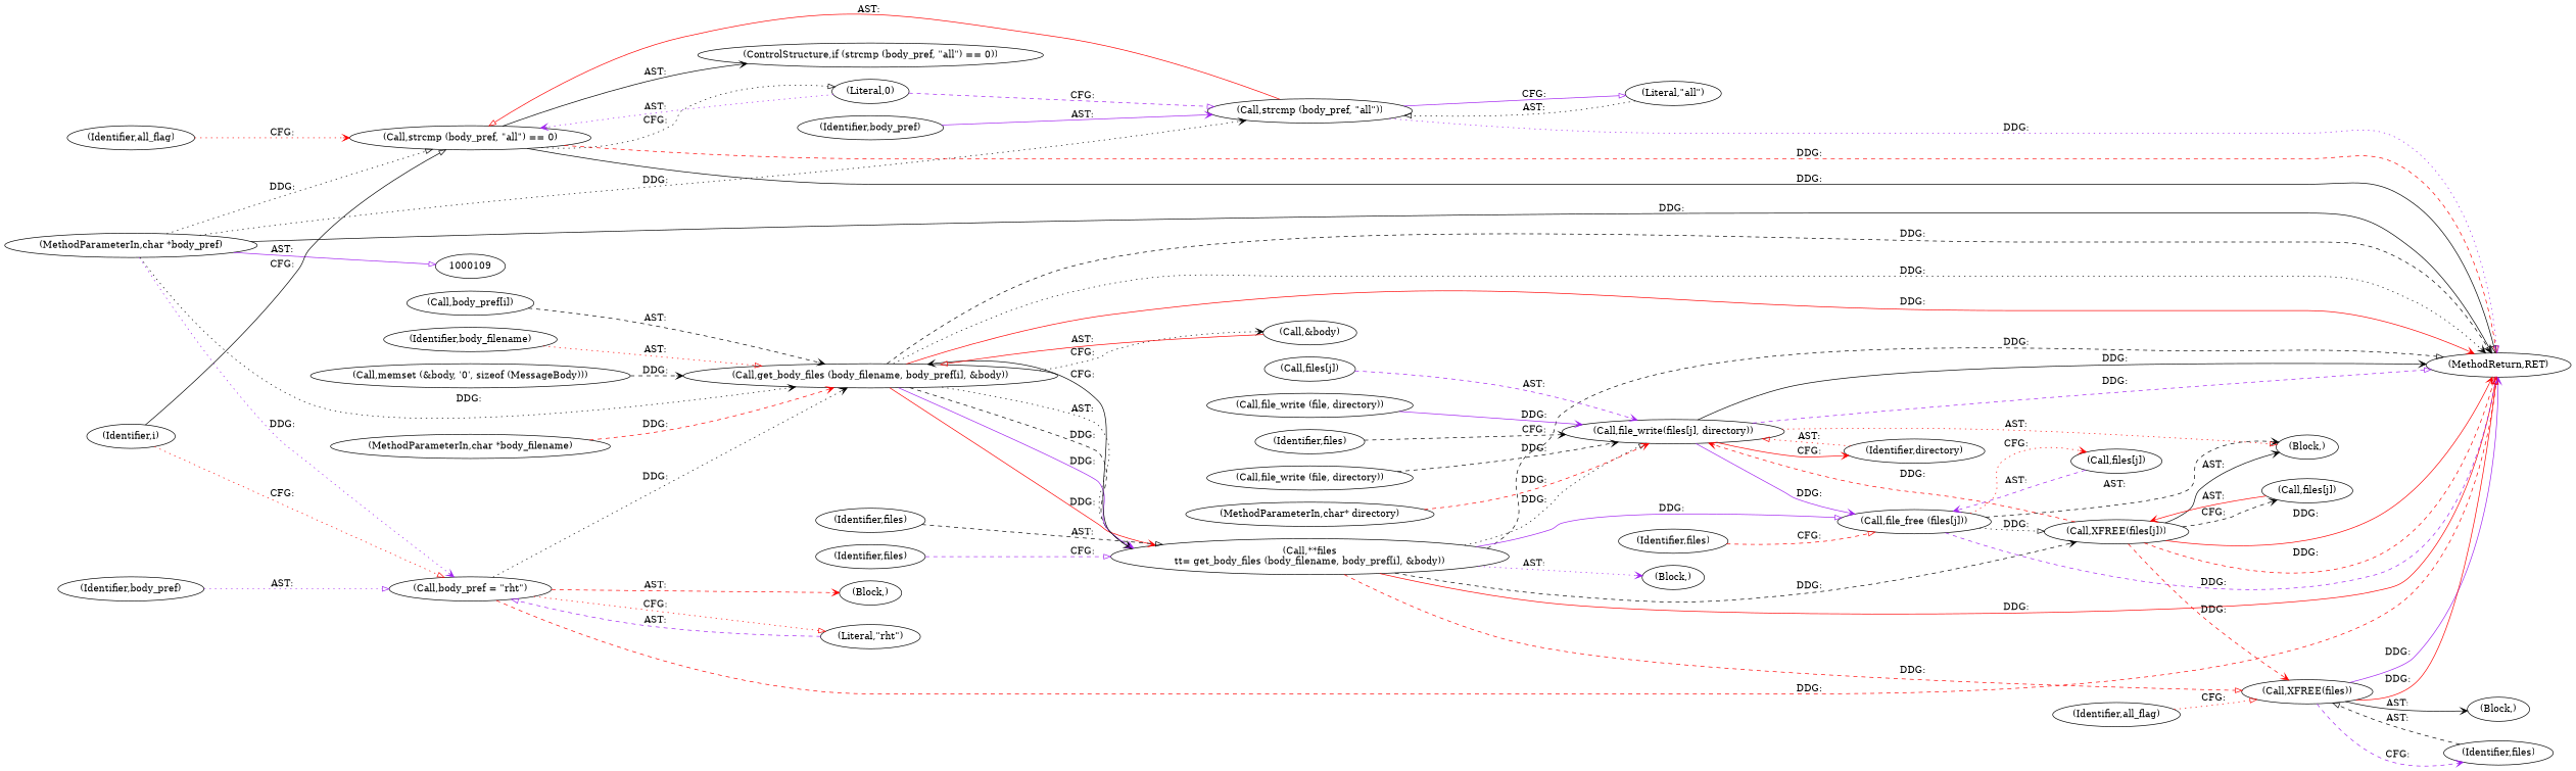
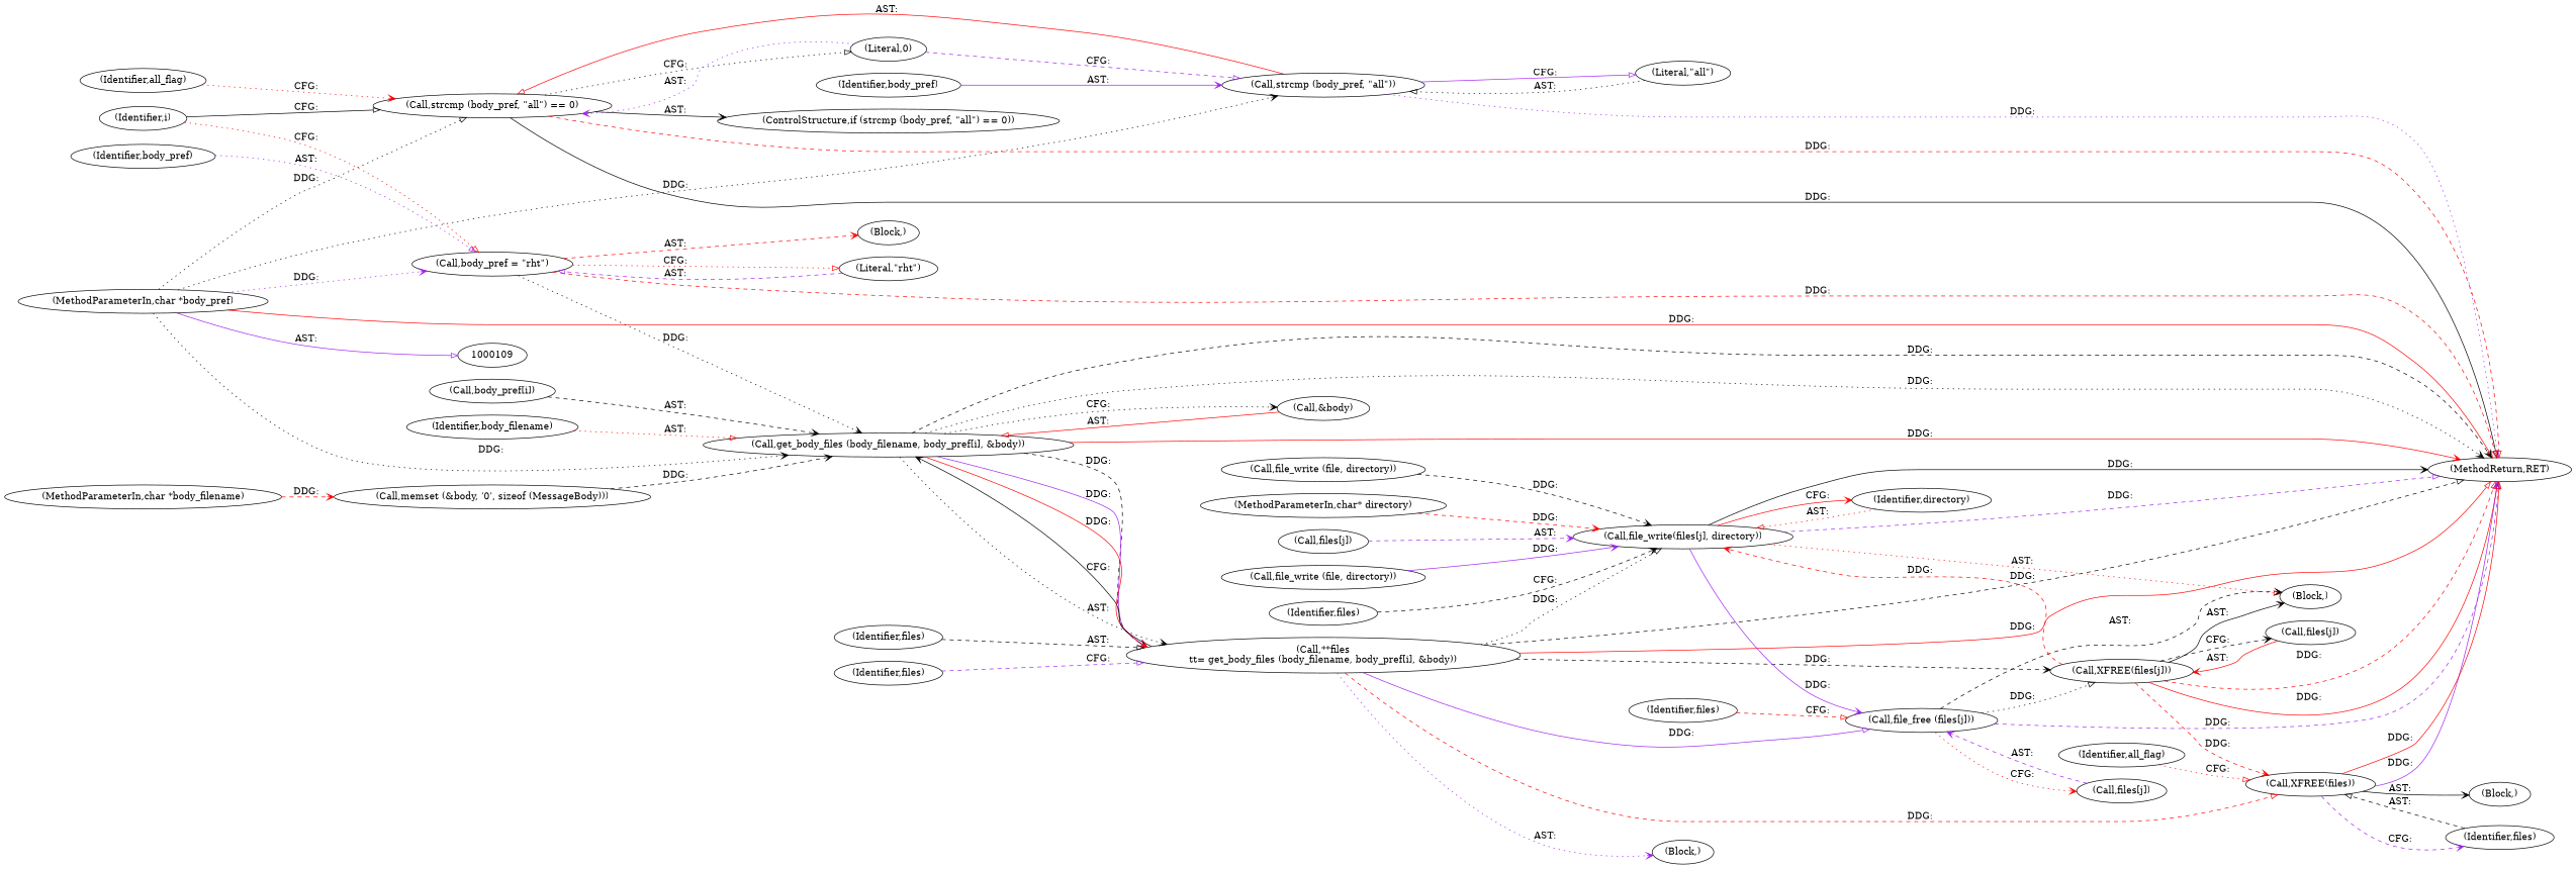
  digraph {
    rankdir=LR
    edge [arrowhead=vee color=black style=dashed]
    n1 [label="(MethodParameterIn,char *body_pref)"]
    n2 [label="(Call,strcmp (body_pref, \"all\") == 0)"]
    n3 [label="(Call,strcmp (body_pref, \"all\"))"]
    n4 [label="(Call,body_pref = \"rht\")"]
    n5 [label="(Call,get_body_files (body_filename, body_pref[i], &body))"]
    n6 [label="(MethodReturn,RET)"]
    1000109
    n8 [label="(Literal,0)"]
    n9 [label="(ControlStructure,if (strcmp (body_pref, \"all\") == 0))"]
    n10 [label="(Literal,\"all\")"]
    n11 [label="(Block,)"]
    n12 [label="(Literal,\"rht\")"]
    n13 [label="(Call,**files\n\t\t= get_body_files (body_filename, body_pref[i], &body))"]
    n14 [label="(Call,&body)"]
    n15 [label="(Call,file_write(files[j], directory))"]
    n16 [label="(Call,file_free (files[j]))"]
    n17 [label="(Call,XFREE(files[j]))"]
    n18 [label="(Call,XFREE(files))"]
    n19 [label="(Block,)"]
    n20 [label="(Block,)"]
    n21 [label="(Identifier,directory)"]
    n22 [label="(Call,files[j])"]
    n23 [label="(Call,files[j])"]
    n24 [label="(Block,)"]
    n25 [label="(Identifier,files)"]
    n26 [label="(Identifier,all_flag)"]
    n27 [label="(Call,body_pref[i])"]
    n28 [label="(Identifier,i)"]
    n29 [label="(Call,file_write (file, directory))"]
    n30 [label="(Identifier,body_filename)"]
    n31 [label="(Identifier,files)"]
    n32 [label="(Identifier,body_pref)"]
    n33 [label="(Identifier,files)"]
    n34 [label="(Call,memset (&body, '\0', sizeof (MessageBody)))"]
    n35 [label="(Identifier,files)"]
    n36 [label="(Identifier,body_pref)"]
    n37 [label="(MethodParameterIn,char *body_filename)"]
    n38 [label="(MethodParameterIn,char* directory)"]
    n39 [label="(Call,files[j])"]
    n40 [label="(Call,file_write (file, directory))"]
    n41 [label="(Identifier,files)"]
    n42 [label="(Identifier,all_flag)"]
    n1 -> n2 [arrowhead=onormal label="DDG: " style=dotted]
    n1 -> n3 [label="DDG: " style=dotted]
    n1 -> n4 [color=purple label="DDG: " style=dotted]
    n1 -> n5 [label="DDG: " style=dotted]
-   n1 -> n6 [arrowhead=onormal label="DDG: " style=solid]
+   n1 -> n6 [arrowhead=onormal color=red label="DDG: " style=solid]
    n1 -> 1000109 [arrowhead=onormal color=purple label="AST: " style=solid]
    n2 -> n6 [arrowhead=onormal color=red label="DDG: "]
    n2 -> n6 [arrowhead=onormal label="DDG: " style=solid]
    n2 -> n8 [arrowhead=onormal label="CFG: " style=dotted]
    n2 -> n9 [label="AST: " style=solid]
    n3 -> n2 [arrowhead=onormal color=red label="AST: " style=solid]
    n3 -> n6 [arrowhead=onormal color=purple label="DDG: " style=dotted]
    n3 -> n10 [arrowhead=onormal color=purple label="CFG: " style=solid]
    n4 -> n5 [label="DDG: " style=dotted]
    n4 -> n6 [arrowhead=onormal color=red label="DDG: "]
    n4 -> n11 [color=red label="AST: "]
    n4 -> n12 [arrowhead=onormal color=red label="CFG: " style=dotted]
    n5 -> n6 [label="DDG: "]
    n5 -> n6 [label="DDG: " style=dotted]
    n5 -> n6 [color=red label="DDG: " style=solid]
    n5 -> n13 [label="AST: " style=dotted]
    n5 -> n13 [label="DDG: "]
    n5 -> n13 [color=purple label="DDG: " style=solid]
    n5 -> n13 [color=red label="DDG: " style=solid]
    n5 -> n14 [label="CFG: " style=dotted]
    n8 -> n2 [color=purple label="AST: " style=dotted]
    n8 -> n3 [arrowhead=onormal color=purple label="CFG: "]
    n10 -> n3 [arrowhead=onormal label="AST: " style=dotted]
    n12 -> n4 [arrowhead=onormal color=purple label="AST: "]
    n13 -> n5 [label="CFG: " style=solid]
    n13 -> n6 [arrowhead=onormal color=red label="DDG: " style=solid]
    n13 -> n6 [arrowhead=onormal label="DDG: "]
    n13 -> n15 [arrowhead=onormal label="DDG: " style=dotted]
    n13 -> n16 [arrowhead=onormal color=purple label="DDG: " style=solid]
    n13 -> n17 [label="DDG: "]
    n13 -> n18 [arrowhead=onormal color=red label="DDG: "]
    n13 -> n19 [color=purple label="AST: " style=dotted]
    n14 -> n5 [arrowhead=onormal color=red label="AST: " style=solid]
    n15 -> n6 [label="DDG: " style=solid]
    n15 -> n6 [arrowhead=onormal color=purple label="DDG: "]
    n15 -> n16 [color=purple label="DDG: " style=solid]
    n15 -> n20 [arrowhead=onormal color=red label="AST: " style=dotted]
    n15 -> n21 [color=red label="CFG: " style=solid]
    n16 -> n6 [arrowhead=onormal color=purple label="DDG: "]
    n16 -> n17 [arrowhead=onormal label="DDG: " style=dotted]
    n16 -> n20 [label="AST: "]
    n16 -> n22 [color=red label="CFG: " style=dotted]
    n17 -> n6 [color=red label="DDG: " style=solid]
    n17 -> n6 [arrowhead=onormal color=red label="DDG: "]
    n17 -> n15 [color=red label="DDG: "]
    n17 -> n18 [color=red label="DDG: "]
    n17 -> n20 [label="AST: " style=solid]
    n17 -> n23 [label="CFG: "]
    n18 -> n6 [color=purple label="DDG: " style=solid]
    n18 -> n6 [arrowhead=onormal color=red label="DDG: " style=solid]
    n18 -> n24 [label="AST: " style=solid]
    n18 -> n25 [color=purple label="CFG: "]
    n21 -> n15 [arrowhead=onormal color=red label="AST: " style=dotted]
    n22 -> n16 [color=purple label="AST: "]
    n23 -> n17 [color=red label="AST: " style=solid]
    n25 -> n18 [arrowhead=onormal label="AST: "]
    n26 -> n2 [color=red label="CFG: " style=dotted]
    n27 -> n5 [label="AST: "]
    n28 -> n2 [arrowhead=onormal label="CFG: " style=solid]
    n28 -> n4 [arrowhead=onormal color=red label="CFG: " style=dotted]
    n29 -> n15 [label="DDG: "]
    n30 -> n5 [arrowhead=onormal color=red label="AST: " style=dotted]
    n31 -> n16 [arrowhead=onormal color=red label="CFG: "]
    n32 -> n4 [arrowhead=onormal color=purple label="AST: " style=dotted]
    n33 -> n13 [arrowhead=onormal label="AST: "]
    n34 -> n5 [label="DDG: "]
    n35 -> n13 [arrowhead=onormal color=purple label="CFG: "]
    n36 -> n3 [color=purple label="AST: " style=solid]
-   n37 -> n5 [color=red label="DDG: "]
+   n37 -> n34 [color=red label="DDG: "]
    n38 -> n15 [color=red label="DDG: "]
    n39 -> n15 [color=purple label="AST: "]
    n40 -> n15 [color=purple label="DDG: " style=solid]
    n41 -> n15 [label="CFG: "]
    n42 -> n18 [arrowhead=onormal color=red label="CFG: " style=dotted]
  }
